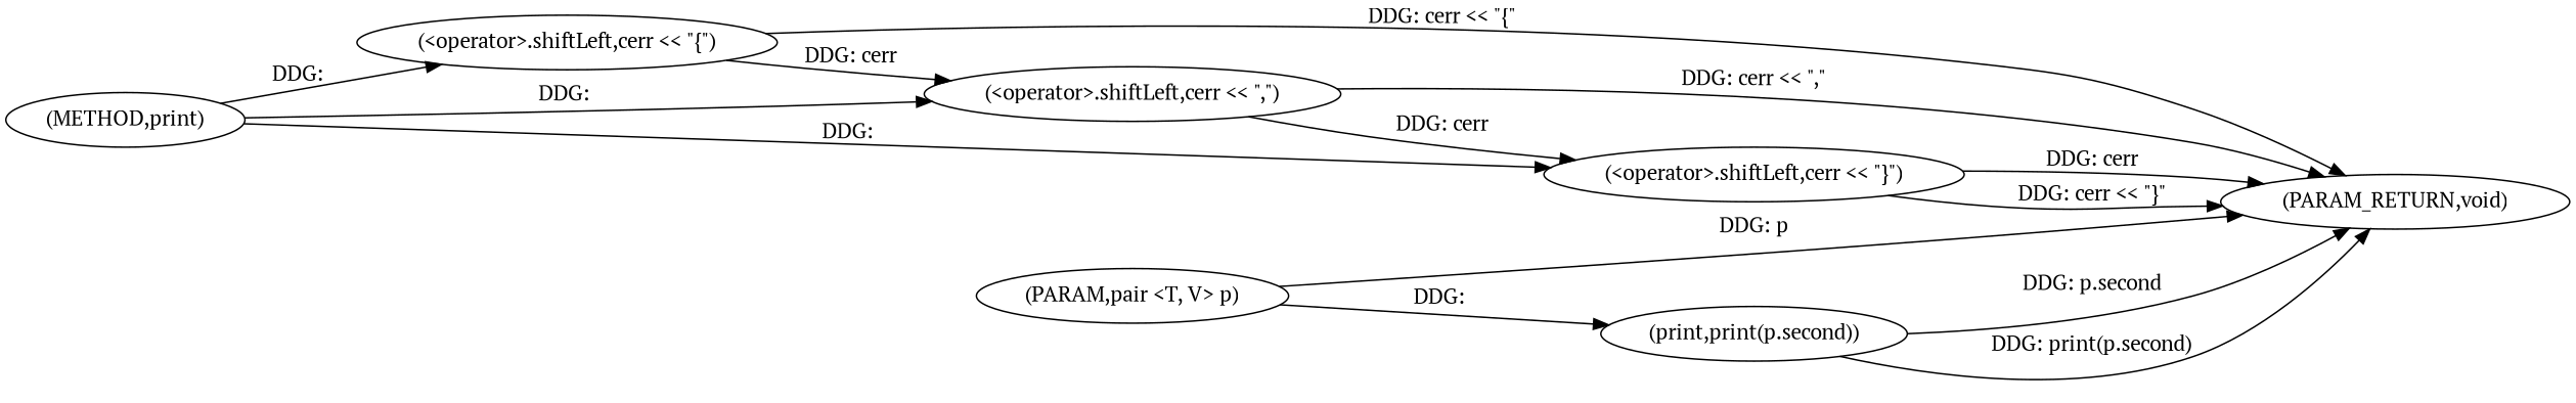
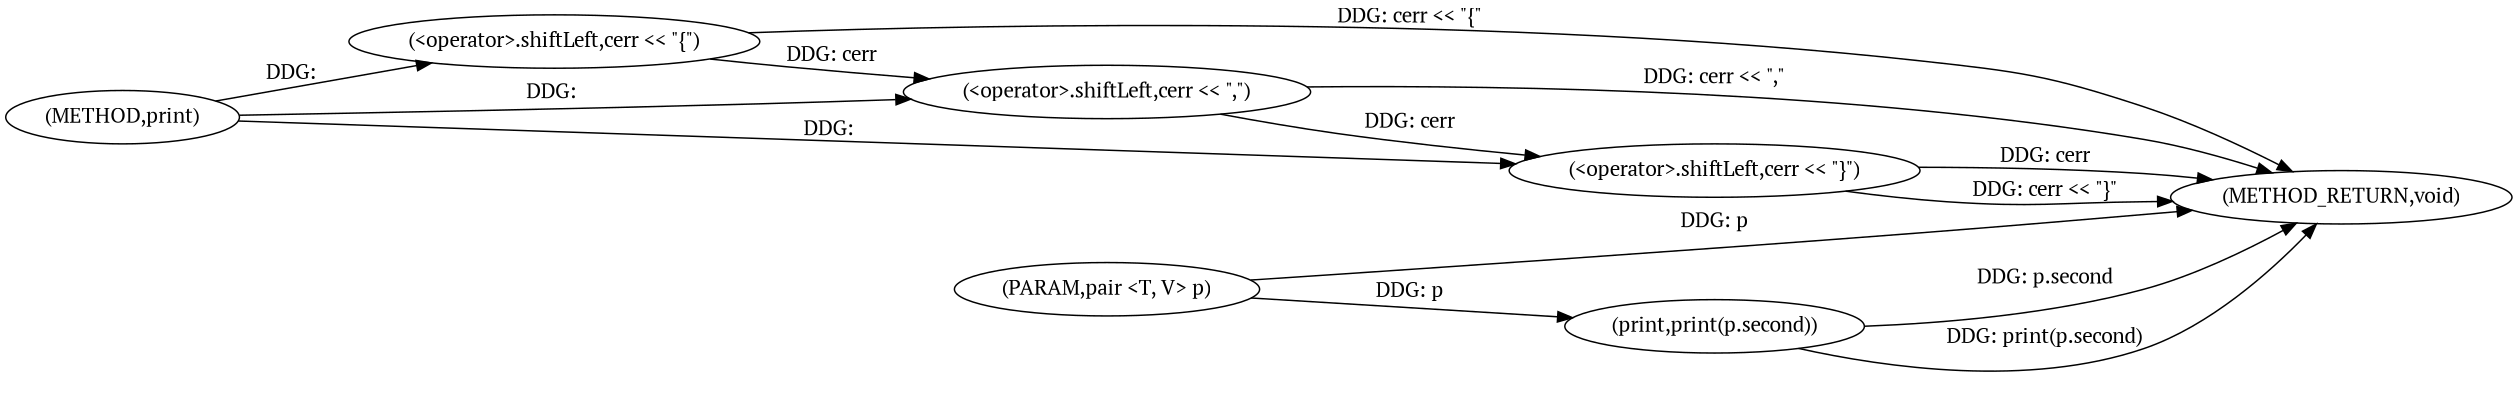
  digraph {
    fontname="PT Serif"
    rankdir=LR
    node [fontname="PT Serif"]
    edge [fontname="PT Serif"]
    n1 [label="(METHOD,print)"]
    n2 [label="(<operator>.shiftLeft,cerr << \"{\")"]
    n3 [label="(<operator>.shiftLeft,cerr << \",\")"]
    n4 [label="(<operator>.shiftLeft,cerr << \"}\")"]
    n5 [label="(PARAM,pair <T, V> p)"]
-   n6 [label="(PARAM_RETURN,void)"]
+   n6 [label="(METHOD_RETURN,void)"]
    n7 [label="(print,print(p.second))"]
    n1 -> n2 [label="DDG: "]
    n1 -> n3 [label="DDG: "]
    n1 -> n4 [label="DDG: "]
    n2 -> n3 [label="DDG: cerr"]
    n2 -> n6 [label="DDG: cerr << \"{\""]
    n3 -> n4 [label="DDG: cerr"]
    n3 -> n6 [label="DDG: cerr << \",\""]
    n4 -> n6 [label="DDG: cerr"]
    n4 -> n6 [label="DDG: cerr << \"}\""]
    n5 -> n6 [label="DDG: p"]
-   n5 -> n7 [label="DDG: "]
+   n5 -> n7 [label="DDG: p"]
    n7 -> n6 [label="DDG: p.second"]
    n7 -> n6 [label="DDG: print(p.second)"]
  }
